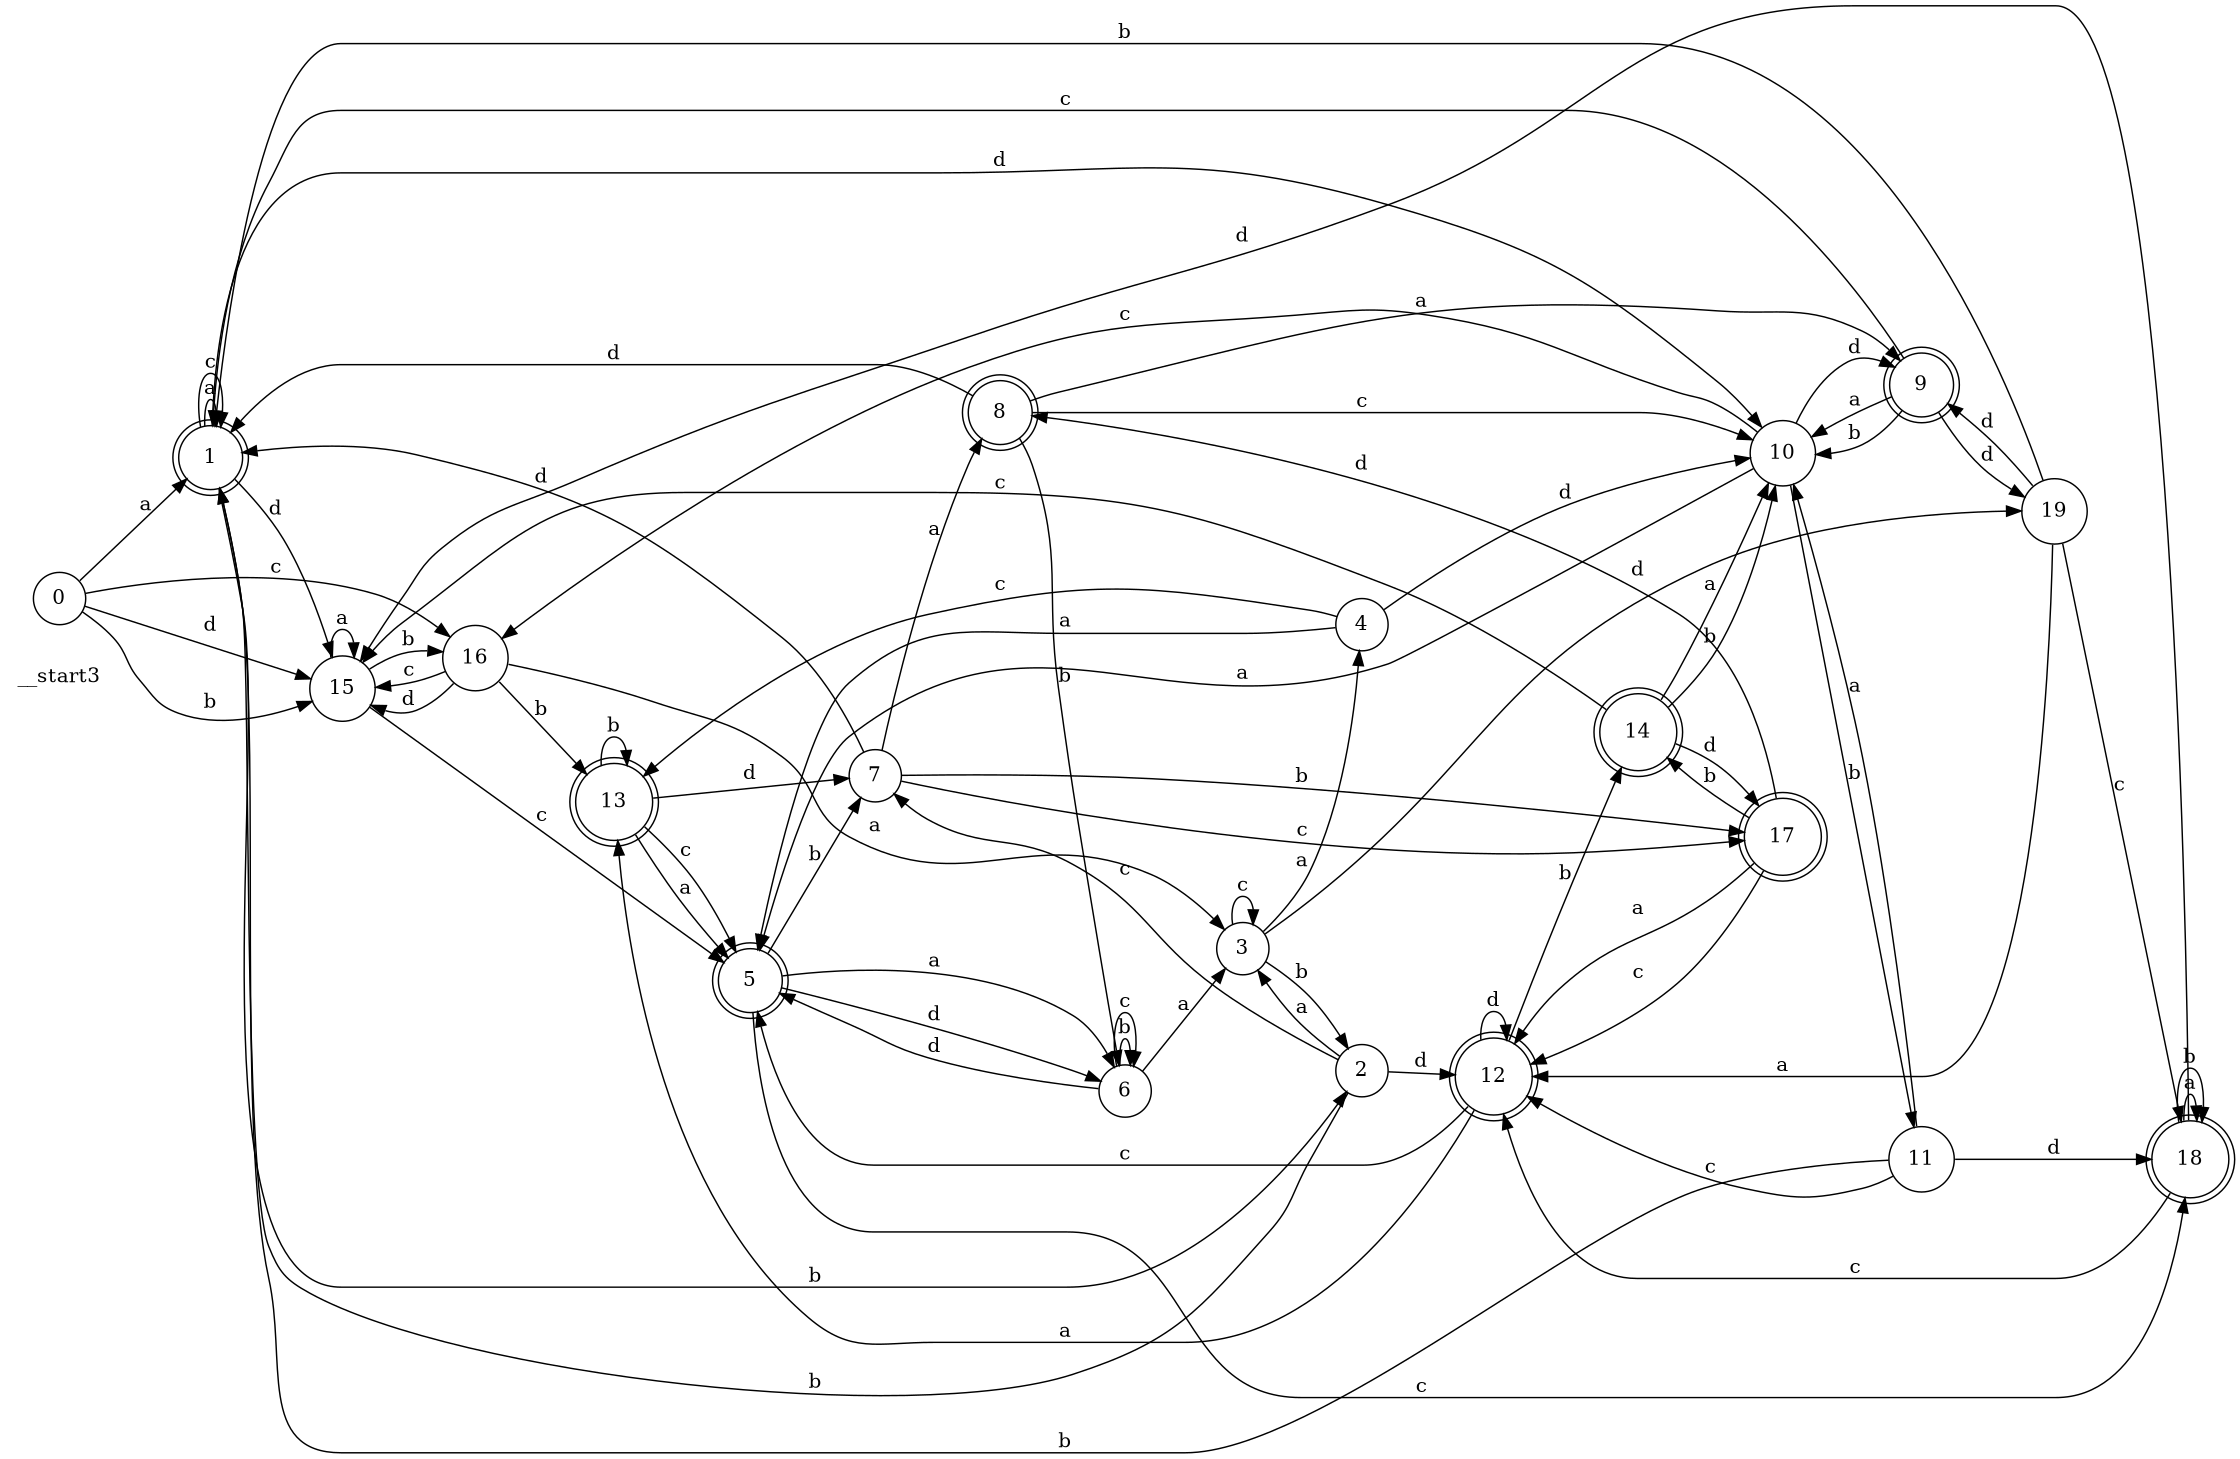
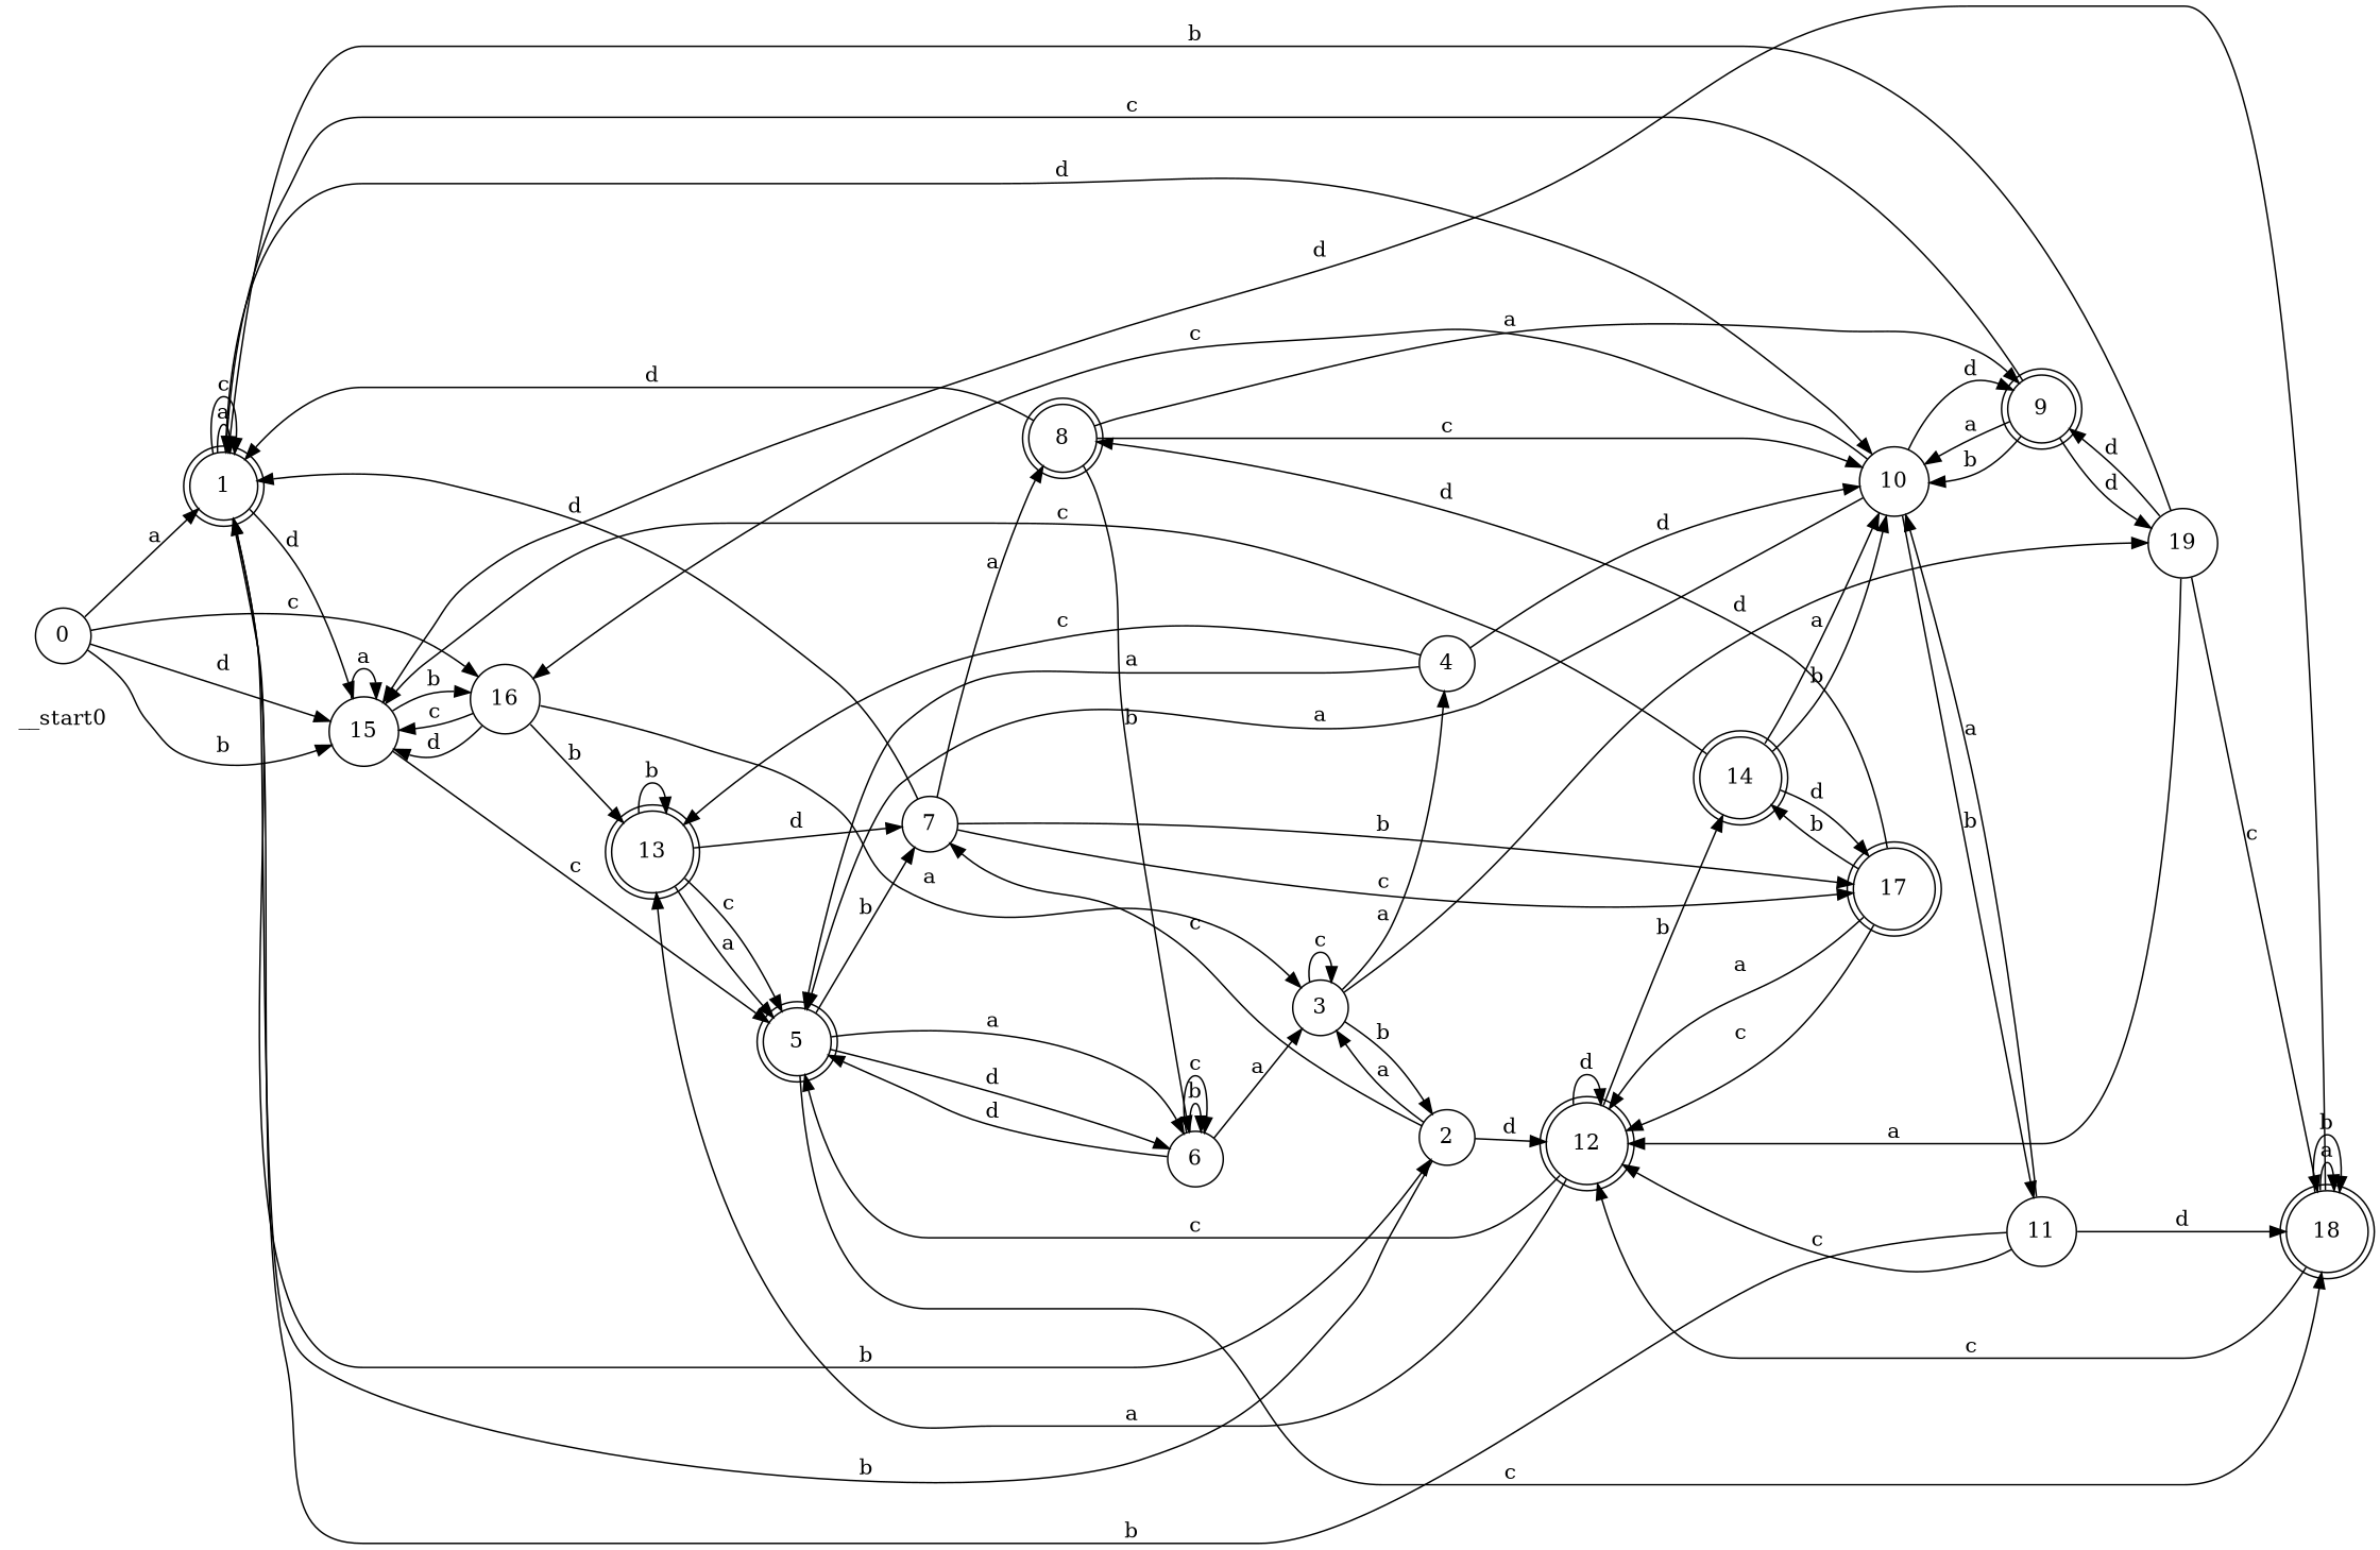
  digraph {
    rankdir=LR
    node [shape=circle color=black fillcolor=white style=filled]
-   __start0 [shape=none label=__start3 color="" fillcolor="" style=""]
+   __start0 [shape=none color="" fillcolor="" style=""]
    n2 [label=0]
    n3 [label=1 shape=doublecircle style="rounded,filled"]
    n4 [label=15]
    n5 [label=16]
    n6 [label=2]
    n7 [label=10]
    n8 [label=5 shape=doublecircle style="rounded,filled"]
    n9 [label=3]
    n10 [label=13 shape=doublecircle style="rounded,filled"]
    n11 [label=7]
    n12 [label=12 shape=doublecircle style="rounded,filled"]
    n13 [label=9 shape=doublecircle style="rounded,filled"]
    n14 [label=11]
    n15 [label=4]
    n16 [label=19]
    n17 [label=17 shape=doublecircle style="rounded,filled"]
    n18 [label=8 shape=doublecircle style="rounded,filled"]
    n19 [label=14 shape=doublecircle style="rounded,filled"]
    n20 [label=18 shape=doublecircle style="rounded,filled"]
    n21 [label=6]
    n2 -> n3 [label=a]
    n2 -> n4 [label=b]
    n2 -> n4 [label=d]
    n2 -> n5 [label=c]
    n3 -> n3 [label=a]
    n3 -> n3 [label=c]
    n3 -> n4 [label=d]
    n3 -> n6 [label=b]
    n3 -> n7 [label=d]
    n4 -> n4 [label=a]
    n4 -> n5 [label=b]
    n4 -> n8 [label=c]
    n5 -> n4 [label=c]
    n5 -> n4 [label=d]
    n5 -> n9 [label=a]
    n5 -> n10 [label=b]
    n6 -> n3 [label=b]
    n6 -> n9 [label=a]
    n6 -> n11 [label=c]
    n6 -> n12 [label=d]
    n7 -> n5 [label=c]
    n7 -> n8 [label=a]
    n7 -> n13 [label=d]
    n7 -> n14 [label=b]
    n8 -> n11 [label=b]
    n8 -> n20 [label=c]
    n8 -> n21 [label=a]
    n8 -> n21 [label=d]
    n9 -> n6 [label=b]
    n9 -> n9 [label=c]
    n9 -> n15 [label=a]
    n9 -> n16 [label=d]
    n10 -> n8 [label=a]
    n10 -> n8 [label=c]
    n10 -> n10 [label=b]
    n10 -> n11 [label=d]
    n11 -> n3 [label=d]
    n11 -> n17 [label=b]
    n11 -> n17 [label=c]
    n11 -> n18 [label=a]
    n12 -> n8 [label=c]
    n12 -> n10 [label=a]
    n12 -> n12 [label=d]
    n12 -> n19 [label=b]
    n13 -> n3 [label=c]
    n13 -> n7 [label=a]
    n13 -> n7 [label=b]
    n13 -> n16 [label=d]
    n14 -> n3 [label=b]
    n14 -> n7 [label=a]
    n14 -> n12 [label=c]
    n14 -> n20 [label=d]
    n15 -> n7 [label=d]
    n15 -> n8 [label=a]
    n15 -> n10 [label=c]
    n16 -> n3 [label=b]
    n16 -> n12 [label=a]
    n16 -> n13 [label=d]
    n16 -> n20 [label=c]
    n17 -> n12 [label=a]
    n17 -> n12 [label=c]
    n17 -> n18 [label=d]
    n17 -> n19 [label=b]
    n18 -> n3 [label=d]
    n18 -> n7 [label=c]
    n18 -> n13 [label=a]
    n18 -> n21 [label=b]
    n19 -> n4 [label=c]
    n19 -> n7 [label=a]
    n19 -> n7 [label=b]
    n19 -> n17 [label=d]
    n20 -> n4 [label=d]
    n20 -> n12 [label=c]
    n20 -> n20 [label=a]
    n20 -> n20 [label=b]
    n21 -> n8 [label=d]
    n21 -> n9 [label=a]
    n21 -> n21 [label=b]
    n21 -> n21 [label=c]
  }
